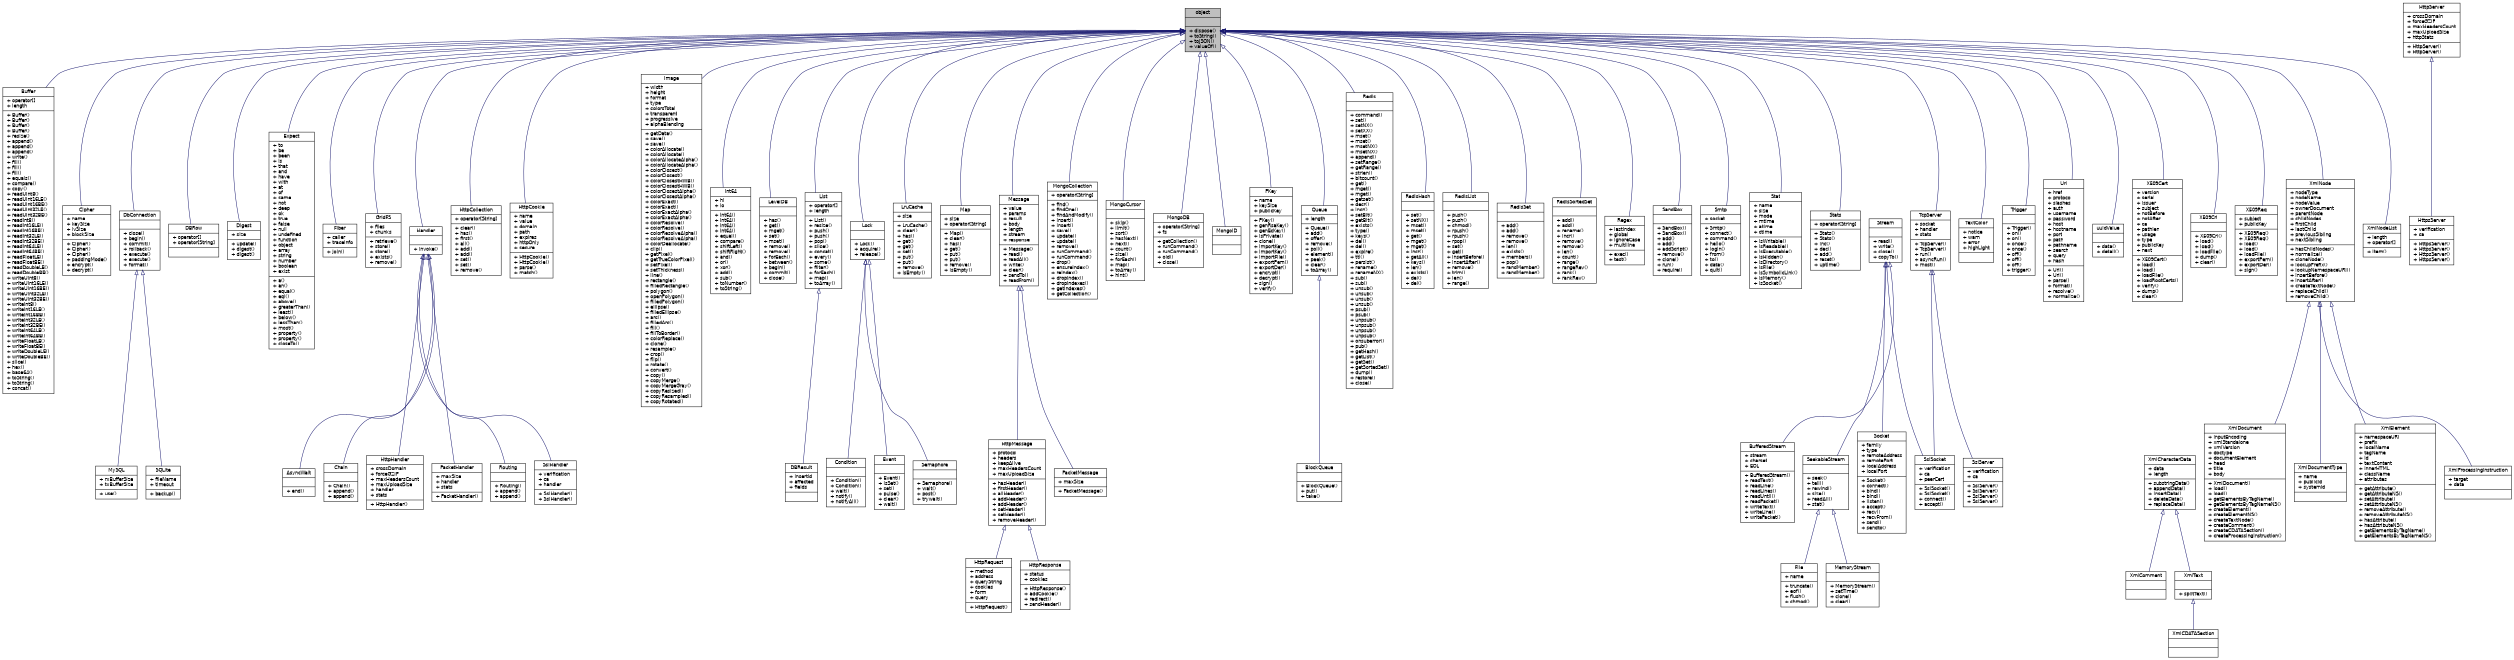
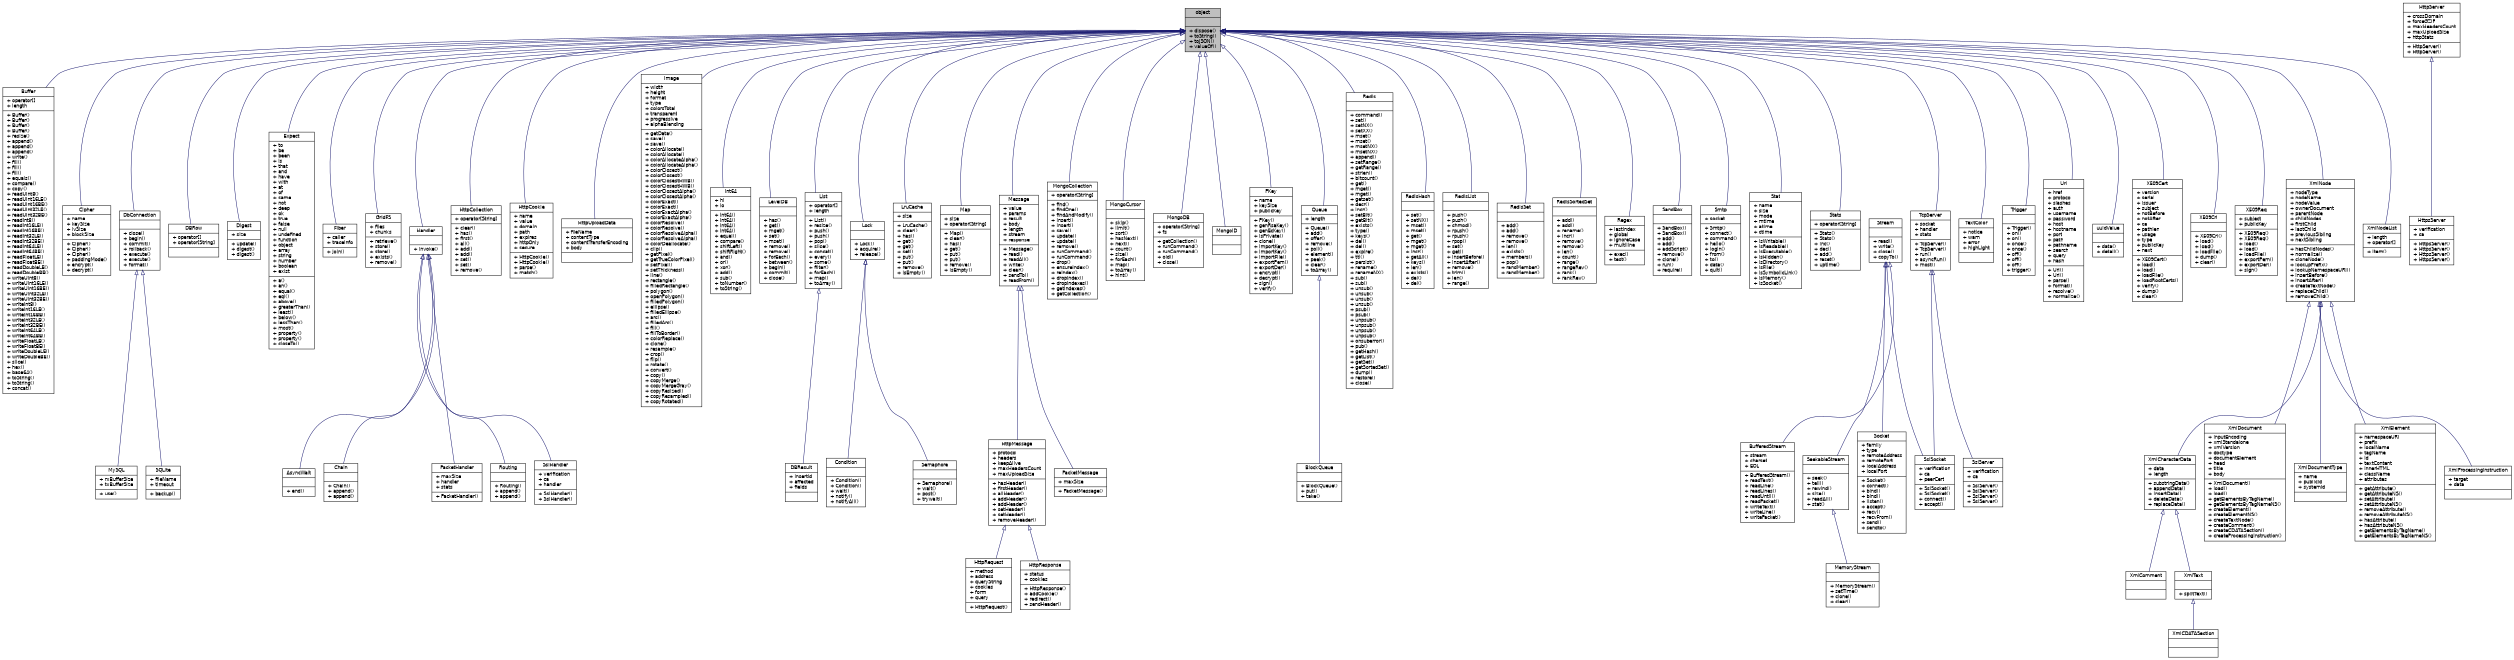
  digraph {
    node [color=black fillcolor=white fontname=Helvetica fontsize=10 shape=record style=filled]
    edge [arrowtail=onormal color=midnightblue dir=back fontname=Helvetica fontsize=10 labelfontname=Helvetica labelfontsize=10 style=solid]
    n1 [fillcolor=grey75 fontcolor=black height=0.2 label="{object\n||+ dispose()\l+ toString()\l+ toJSON()\l+ valueOf()\l}" width=0.4]
    n2 [height=0.2 label="{Buffer\n|+ operator[]\l+ length\l|+ Buffer()\l+ Buffer()\l+ Buffer()\l+ Buffer()\l+ resize()\l+ append()\l+ append()\l+ append()\l+ write()\l+ fill()\l+ fill()\l+ fill()\l+ equals()\l+ compare()\l+ copy()\l+ readUInt8()\l+ readUInt16LE()\l+ readUInt16BE()\l+ readUInt32LE()\l+ readUInt32BE()\l+ readInt8()\l+ readInt16LE()\l+ readInt16BE()\l+ readInt32LE()\l+ readInt32BE()\l+ readInt64LE()\l+ readInt64BE()\l+ readFloatLE()\l+ readFloatBE()\l+ readDoubleLE()\l+ readDoubleBE()\l+ writeUInt8()\l+ writeUInt16LE()\l+ writeUInt16BE()\l+ writeUInt32LE()\l+ writeUInt32BE()\l+ writeInt8()\l+ writeInt16LE()\l+ writeInt16BE()\l+ writeInt32LE()\l+ writeInt32BE()\l+ writeInt64LE()\l+ writeInt64BE()\l+ writeFloatLE()\l+ writeFloatBE()\l+ writeDoubleLE()\l+ writeDoubleBE()\l+ slice()\l+ hex()\l+ base64()\l+ toString()\l+ toString()\l+ concat()\l}" width=0.4]
    n3 [height=0.2 label="{Cipher\n|+ name\l+ keySize\l+ ivSize\l+ blockSize\l|+ Cipher()\l+ Cipher()\l+ Cipher()\l+ paddingMode()\l+ encrypt()\l+ decrypt()\l}" width=0.4]
    n4 [height=0.2 label="{DbConnection\n||+ close()\l+ begin()\l+ commit()\l+ rollback()\l+ execute()\l+ execute()\l+ format()\l}" width=0.4]
    n5 [height=0.2 label="{DBRow\n|+ operator[]\l+ operator[String]\l|}" width=0.4]
    n6 [height=0.2 label="{Digest\n|+ size\l|+ update()\l+ digest()\l+ digest()\l}" width=0.4]
    n7 [height=0.2 label="{Expect\n|+ to\l+ be\l+ been\l+ is\l+ that\l+ and\l+ have\l+ with\l+ at\l+ of\l+ same\l+ not\l+ deep\l+ ok\l+ true\l+ false\l+ null\l+ undefined\l+ function\l+ object\l+ array\l+ string\l+ number\l+ boolean\l+ exist\l|+ a()\l+ an()\l+ equal()\l+ eql()\l+ above()\l+ greaterThan()\l+ least()\l+ below()\l+ lessThan()\l+ most()\l+ property()\l+ property()\l+ closeTo()\l}" width=0.4]
    n8 [height=0.2 label="{Fiber\n|+ caller\l+ traceInfo\l|+ join()\l}" width=0.4]
    n9 [height=0.2 label="{GridFS\n|+ files\l+ chunks\l|+ retrieve()\l+ store()\l+ store()\l+ exists()\l+ remove()\l}" width=0.4]
    n10 [height=0.2 label="{Handler\n||+ invoke()\l}" width=0.4]
    n11 [height=0.2 label="{HttpCollection\n|+ operator[String]\l|+ clear()\l+ has()\l+ first()\l+ all()\l+ add()\l+ add()\l+ set()\l+ set()\l+ remove()\l}" width=0.4]
    n12 [height=0.2 label="{HttpCookie\n|+ name\l+ value\l+ domain\l+ path\l+ expires\l+ httpOnly\l+ secure\l|+ HttpCookie()\l+ HttpCookie()\l+ parse()\l+ match()\l}" width=0.4]
+   n13 [height=0.2 label="{HttpUploadData\n|+ fileName\l+ contentType\l+ contentTransferEncoding\l+ body\l|}" width=0.4]
    n14 [height=0.2 label="{Image\n|+ width\l+ height\l+ format\l+ type\l+ colorsTotal\l+ transparent\l+ progressive\l+ alphaBlending\l|+ getData()\l+ save()\l+ save()\l+ colorAllocate()\l+ colorAllocate()\l+ colorAllocateAlpha()\l+ colorAllocateAlpha()\l+ colorClosest()\l+ colorClosest()\l+ colorClosestHWB()\l+ colorClosestHWB()\l+ colorClosestAlpha()\l+ colorClosestAlpha()\l+ colorExact()\l+ colorExact()\l+ colorExactAlpha()\l+ colorExactAlpha()\l+ colorResolve()\l+ colorResolve()\l+ colorResolveAlpha()\l+ colorResolveAlpha()\l+ colorDeallocate()\l+ clip()\l+ getPixel()\l+ getTrueColorPixel()\l+ setPixel()\l+ setThickness()\l+ line()\l+ rectangle()\l+ filledRectangle()\l+ polygon()\l+ openPolygon()\l+ filledPolygon()\l+ ellipse()\l+ filledEllipse()\l+ arc()\l+ filledArc()\l+ fill()\l+ fillToBorder()\l+ colorReplace()\l+ clone()\l+ resample()\l+ crop()\l+ flip()\l+ rotate()\l+ convert()\l+ copy()\l+ copyMerge()\l+ copyMergeGray()\l+ copyResized()\l+ copyResampled()\l+ copyRotated()\l}" width=0.4]
    n15 [height=0.2 label="{Int64\n|+ hi\l+ lo\l|+ Int64()\l+ Int64()\l+ Int64()\l+ Int64()\l+ equal()\l+ compare()\l+ shiftLeft()\l+ shiftRight()\l+ and()\l+ or()\l+ xor()\l+ add()\l+ sub()\l+ toNumber()\l+ toString()\l}" width=0.4]
    n16 [height=0.2 label="{LevelDB\n||+ has()\l+ get()\l+ mget()\l+ set()\l+ mset()\l+ remove()\l+ remove()\l+ forEach()\l+ between()\l+ begin()\l+ commit()\l+ close()\l}" width=0.4]
    n17 [height=0.2 label="{List\n|+ operator[]\l+ length\l|+ List()\l+ resize()\l+ push()\l+ push()\l+ pop()\l+ slice()\l+ concat()\l+ every()\l+ some()\l+ filter()\l+ forEach()\l+ map()\l+ toArray()\l}" width=0.4]
    n18 [height=0.2 label="{Lock\n||+ Lock()\l+ acquire()\l+ release()\l}" width=0.4]
    n19 [height=0.2 label="{LruCache\n|+ size\l|+ LruCache()\l+ clear()\l+ has()\l+ get()\l+ get()\l+ set()\l+ put()\l+ put()\l+ remove()\l+ isEmpty()\l}" width=0.4]
    n20 [height=0.2 label="{Map\n|+ size\l+ operator[String]\l|+ Map()\l+ clear()\l+ has()\l+ get()\l+ put()\l+ put()\l+ remove()\l+ isEmpty()\l}" width=0.4]
    n21 [height=0.2 label="{Message\n|+ value\l+ params\l+ result\l+ body\l+ length\l+ stream\l+ response\l|+ Message()\l+ read()\l+ readAll()\l+ write()\l+ clear()\l+ sendTo()\l+ readFrom()\l}" width=0.4]
    n22 [height=0.2 label="{MongoCollection\n|+ operator[String]\l|+ find()\l+ findOne()\l+ findAndModify()\l+ insert()\l+ insert()\l+ save()\l+ update()\l+ update()\l+ remove()\l+ runCommand()\l+ runCommand()\l+ drop()\l+ ensureIndex()\l+ reIndex()\l+ dropIndex()\l+ dropIndexes()\l+ getIndexes()\l+ getCollection()\l}" width=0.4]
    n23 [height=0.2 label="{MongoCursor\n||+ skip()\l+ limit()\l+ sort()\l+ hasNext()\l+ next()\l+ count()\l+ size()\l+ forEach()\l+ map()\l+ toArray()\l+ hint()\l}" width=0.4]
    n24 [height=0.2 label="{MongoDB\n|+ operator[String]\l+ fs\l|+ getCollection()\l+ runCommand()\l+ runCommand()\l+ oid()\l+ close()\l}" width=0.4]
    n25 [height=0.2 label="{MongoID\n||}" width=0.4]
    n26 [height=0.2 label="{PKey\n|+ name\l+ keySize\l+ publicKey\l|+ PKey()\l+ genRsaKey()\l+ genEcKey()\l+ isPrivate()\l+ clone()\l+ importKey()\l+ importKey()\l+ importFile()\l+ exportPem()\l+ exportDer()\l+ encrypt()\l+ decrypt()\l+ sign()\l+ verify()\l}" width=0.4]
    n27 [height=0.2 label="{Queue\n|+ length\l|+ Queue()\l+ add()\l+ offer()\l+ remove()\l+ poll()\l+ element()\l+ peek()\l+ clear()\l+ toArray()\l}" width=0.4]
    n28 [height=0.2 label="{Redis\n||+ command()\l+ set()\l+ setNX()\l+ setXX()\l+ mset()\l+ mset()\l+ msetNX()\l+ msetNX()\l+ append()\l+ setRange()\l+ getRange()\l+ strlen()\l+ bitcount()\l+ get()\l+ mget()\l+ mget()\l+ getset()\l+ decr()\l+ incr()\l+ setBit()\l+ getBit()\l+ exists()\l+ type()\l+ keys()\l+ del()\l+ del()\l+ expire()\l+ ttl()\l+ persist()\l+ rename()\l+ renameNX()\l+ sub()\l+ sub()\l+ unsub()\l+ unsub()\l+ unsub()\l+ unsub()\l+ psub()\l+ psub()\l+ unpsub()\l+ unpsub()\l+ unpsub()\l+ unpsub()\l+ onsuberror()\l+ pub()\l+ getHash()\l+ getList()\l+ getSet()\l+ getSortedSet()\l+ dump()\l+ restore()\l+ close()\l}" width=0.4]
    n29 [height=0.2 label="{RedisHash\n||+ set()\l+ setNX()\l+ mset()\l+ mset()\l+ get()\l+ mget()\l+ mget()\l+ incr()\l+ getAll()\l+ keys()\l+ len()\l+ exists()\l+ del()\l+ del()\l}" width=0.4]
    n30 [height=0.2 label="{RedisList\n||+ push()\l+ push()\l+ chmod()\l+ rpush()\l+ rpush()\l+ rpop()\l+ set()\l+ get()\l+ insertBefore()\l+ insertAfter()\l+ remove()\l+ trim()\l+ len()\l+ range()\l}" width=0.4]
    n31 [height=0.2 label="{RedisSet\n||+ add()\l+ add()\l+ remove()\l+ remove()\l+ len()\l+ exists()\l+ members()\l+ pop()\l+ randMember()\l+ randMember()\l}" width=0.4]
    n32 [height=0.2 label="{RedisSortedSet\n||+ add()\l+ add()\l+ rename()\l+ incr()\l+ remove()\l+ remove()\l+ len()\l+ count()\l+ range()\l+ rangeRev()\l+ rank()\l+ rankRev()\l}" width=0.4]
    n33 [height=0.2 label="{Regex\n|+ lastIndex\l+ global\l+ ignoreCase\l+ multiline\l|+ exec()\l+ test()\l}" width=0.4]
    n34 [height=0.2 label="{SandBox\n||+ SandBox()\l+ SandBox()\l+ add()\l+ add()\l+ addScript()\l+ remove()\l+ clone()\l+ run()\l+ require()\l}" width=0.4]
    n35 [height=0.2 label="{Smtp\n|+ socket\l|+ Smtp()\l+ connect()\l+ command()\l+ hello()\l+ login()\l+ from()\l+ to()\l+ data()\l+ quit()\l}" width=0.4]
    n36 [height=0.2 label="{Stat\n|+ name\l+ size\l+ mode\l+ mtime\l+ atime\l+ ctime\l|+ isWritable()\l+ isReadable()\l+ isExecutable()\l+ isHidden()\l+ isDirectory()\l+ isFile()\l+ isSymbolicLink()\l+ isMemory()\l+ isSocket()\l}" width=0.4]
    n37 [height=0.2 label="{Stats\n|+ operator[String]\l|+ Stats()\l+ Stats()\l+ inc()\l+ dec()\l+ add()\l+ reset()\l+ uptime()\l}" width=0.4]
    n38 [height=0.2 label="{TcpServer\n|+ socket\l+ handler\l+ stats\l|+ TcpServer()\l+ TcpServer()\l+ run()\l+ asyncRun()\l+ most()\l}" width=0.4]
    n39 [height=0.2 label="{TextColor\n|+ notice\l+ warn\l+ error\l+ highLight\l|}" width=0.4]
    n40 [height=0.2 label="{Trigger\n||+ Trigger()\l+ on()\l+ on()\l+ once()\l+ once()\l+ off()\l+ off()\l+ off()\l+ trigger()\l}" width=0.4]
    n41 [height=0.2 label="{Url\n|+ href\l+ protocol\l+ slashes\l+ auth\l+ username\l+ password\l+ host\l+ hostname\l+ port\l+ path\l+ pathname\l+ search\l+ query\l+ hash\l|+ Url()\l+ Url()\l+ parse()\l+ format()\l+ resolve()\l+ normalize()\l}" width=0.4]
    n42 [height=0.2 label="{uuidValue\n||+ data()\l+ detail()\l}" width=0.4]
    n43 [height=0.2 label="{X509Cert\n|+ version\l+ serial\l+ issuer\l+ subject\l+ notBefore\l+ notAfter\l+ ca\l+ pathlen\l+ usage\l+ type\l+ publicKey\l+ next\l|+ X509Cert()\l+ load()\l+ load()\l+ loadFile()\l+ loadRootCerts()\l+ verify()\l+ dump()\l+ clear()\l}" width=0.4]
    n44 [height=0.2 label="{X509Crl\n||+ X509Crl()\l+ load()\l+ load()\l+ loadFile()\l+ dump()\l+ clear()\l}" width=0.4]
    n45 [height=0.2 label="{X509Req\n|+ subject\l+ publicKey\l|+ X509Req()\l+ X509Req()\l+ load()\l+ load()\l+ loadFile()\l+ exportPem()\l+ exportDer()\l+ sign()\l}" width=0.4]
    n46 [height=0.2 label="{XmlNode\n|+ nodeType\l+ nodeName\l+ nodeValue\l+ ownerDocument\l+ parentNode\l+ childNodes\l+ firstChild\l+ lastChild\l+ previousSibling\l+ nextSibling\l|+ hasChildNodes()\l+ normalize()\l+ cloneNode()\l+ lookupPrefix()\l+ lookupNamespaceURI()\l+ insertBefore()\l+ insertAfter()\l+ createTextNode()\l+ replaceChild()\l+ removeChild()\l}" width=0.4]
    n47 [height=0.2 label="{XmlNodeList\n|+ length\l+ operator[]\l|+ item()\l}" width=0.4]
    n48 [height=0.2 label="{MySQL\n|+ rxBufferSize\l+ txBufferSize\l|+ use()\l}" width=0.4]
    n49 [height=0.2 label="{SQLite\n|+ fileName\l+ timeout\l|+ backup()\l}" width=0.4]
    n50 [height=0.2 label="{AsyncWait\n||+ end()\l}" width=0.4]
    n51 [height=0.2 label="{Chain\n||+ Chain()\l+ append()\l+ append()\l}" width=0.4]
-   n52 [height=0.2 label="{HttpHandler\n|+ crossDomain\l+ forceGZIP\l+ maxHeadersCount\l+ maxUploadSize\l+ handler\l+ stats\l|+ HttpHandler()\l}" width=0.4]
    n53 [height=0.2 label="{PacketHandler\n|+ maxSize\l+ handler\l+ stats\l|+ PacketHandler()\l}" width=0.4]
    n54 [height=0.2 label="{Routing\n||+ Routing()\l+ append()\l+ append()\l}" width=0.4]
    n55 [height=0.2 label="{SslHandler\n|+ verification\l+ ca\l+ handler\l|+ SslHandler()\l+ SslHandler()\l}" width=0.4]
    n56 [height=0.2 label="{DBResult\n|+ insertId\l+ affected\l+ fields\l|}" width=0.4]
    n57 [height=0.2 label="{Condition\n||+ Condition()\l+ Condition()\l+ wait()\l+ notify()\l+ notifyAll()\l}" width=0.4]
-   n58 [height=0.2 label="{Event\n||+ Event()\l+ isSet()\l+ set()\l+ pulse()\l+ clear()\l+ wait()\l}" width=0.4]
    n59 [height=0.2 label="{Semaphore\n||+ Semaphore()\l+ wait()\l+ post()\l+ trywait()\l}" width=0.4]
    n60 [height=0.2 label="{HttpMessage\n|+ protocol\l+ headers\l+ keepAlive\l+ maxHeadersCount\l+ maxUploadSize\l|+ hasHeader()\l+ firstHeader()\l+ allHeader()\l+ addHeader()\l+ addHeader()\l+ setHeader()\l+ setHeader()\l+ removeHeader()\l}" width=0.4]
    n61 [height=0.2 label="{PacketMessage\n|+ maxSize\l|+ PacketMessage()\l}" width=0.4]
    n62 [height=0.2 label="{BlockQueue\n||+ BlockQueue()\l+ put()\l+ take()\l}" width=0.4]
    n63 [height=0.2 label="{Stream\n||+ read()\l+ write()\l+ close()\l+ copyTo()\l}" width=0.4]
    n64 [height=0.2 label="{BufferedStream\n|+ stream\l+ charset\l+ EOL\l|+ BufferedStream()\l+ readText()\l+ readLine()\l+ readLines()\l+ readUntil()\l+ readPacket()\l+ writeText()\l+ writeLine()\l+ writePacket()\l}" width=0.4]
    n65 [height=0.2 label="{SeekableStream\n||+ seek()\l+ tell()\l+ rewind()\l+ size()\l+ readAll()\l+ stat()\l}" width=0.4]
    n66 [height=0.2 label="{Socket\n|+ family\l+ type\l+ remoteAddress\l+ remotePort\l+ localAddress\l+ localPort\l|+ Socket()\l+ connect()\l+ bind()\l+ bind()\l+ listen()\l+ accept()\l+ recv()\l+ recvFrom()\l+ send()\l+ sendto()\l}" width=0.4]
    n67 [height=0.2 label="{SslSocket\n|+ verification\l+ ca\l+ peerCert\l|+ SslSocket()\l+ SslSocket()\l+ connect()\l+ accept()\l}" width=0.4]
    n68 [height=0.2 label="{SslServer\n|+ verification\l+ ca\l|+ SslServer()\l+ SslServer()\l+ SslServer()\l+ SslServer()\l}" width=0.4]
    n69 [height=0.2 label="{XmlCharacterData\n|+ data\l+ length\l|+ substringData()\l+ appendData()\l+ insertData()\l+ deleteData()\l+ replaceData()\l}" width=0.4]
    n70 [height=0.2 label="{XmlDocument\n|+ inputEncoding\l+ xmlStandalone\l+ xmlVersion\l+ doctype\l+ documentElement\l+ head\l+ title\l+ body\l|+ XmlDocument()\l+ load()\l+ load()\l+ getElementsByTagName()\l+ getElementsByTagNameNS()\l+ createElement()\l+ createElementNS()\l+ createTextNode()\l+ createComment()\l+ createCDATASection()\l+ createProcessingInstruction()\l}" width=0.4]
    n71 [height=0.2 label="{XmlDocumentType\n|+ name\l+ publicId\l+ systemId\l|}" width=0.4]
    n72 [height=0.2 label="{XmlElement\n|+ namespaceURI\l+ prefix\l+ localName\l+ tagName\l+ id\l+ textContent\l+ innerHTML\l+ className\l+ attributes\l|+ getAttribute()\l+ getAttributeNS()\l+ setAttribute()\l+ setAttributeNS()\l+ removeAttribute()\l+ removeAttributeNS()\l+ hasAttribute()\l+ hasAttributeNS()\l+ getElementsByTagName()\l+ getElementsByTagNameNS()\l}" width=0.4]
    n73 [height=0.2 label="{XmlProcessingInstruction\n|+ target\l+ data\l|}" width=0.4]
    n74 [height=0.2 label="{HttpRequest\n|+ method\l+ address\l+ queryString\l+ cookies\l+ form\l+ query\l|+ HttpRequest()\l}" width=0.4]
    n75 [height=0.2 label="{HttpResponse\n|+ status\l+ cookies\l|+ HttpResponse()\l+ addCookie()\l+ redirect()\l+ sendHeader()\l}" width=0.4]
-   n76 [height=0.2 label="{File\n|+ name\l|+ truncate()\l+ eof()\l+ flush()\l+ chmod()\l}" width=0.4]
    n77 [height=0.2 label="{MemoryStream\n||+ MemoryStream()\l+ setTime()\l+ clone()\l+ clear()\l}" width=0.4]
    n78 [height=0.2 label="{HttpServer\n|+ crossDomain\l+ forceGZIP\l+ maxHeadersCount\l+ maxUploadSize\l+ httpStats\l|+ HttpServer()\l+ HttpServer()\l}" width=0.4]
    n79 [height=0.2 label="{HttpsServer\n|+ verification\l+ ca\l|+ HttpsServer()\l+ HttpsServer()\l+ HttpsServer()\l+ HttpsServer()\l}" width=0.4]
    n80 [height=0.2 label="{XmlComment\n||}" width=0.4]
    n81 [height=0.2 label="{XmlText\n||+ splitText()\l}" width=0.4]
    n82 [height=0.2 label="{XmlCDATASection\n||}" width=0.4]
    n1 -> n2
    n1 -> n3
    n1 -> n4
    n1 -> n5
    n1 -> n6
    n1 -> n7
    n1 -> n8
    n1 -> n9
    n1 -> n10
    n1 -> n11
    n1 -> n12
+   n1 -> n13
    n1 -> n14
    n1 -> n15
    n1 -> n16
    n1 -> n17
    n1 -> n18
    n1 -> n19
    n1 -> n20
    n1 -> n21
    n1 -> n22
    n1 -> n23
    n1 -> n24
    n1 -> n25
    n1 -> n26
    n1 -> n27
    n1 -> n28
    n1 -> n29
    n1 -> n30
    n1 -> n31
    n1 -> n32
    n1 -> n33
    n1 -> n34
    n1 -> n35
    n1 -> n36
    n1 -> n37
    n1 -> n38
    n1 -> n39
    n1 -> n40
    n1 -> n41
    n1 -> n42
    n1 -> n43
    n1 -> n44
    n1 -> n45
    n1 -> n46
    n1 -> n47
    n4 -> n48
    n4 -> n49
    n10 -> n50
    n10 -> n51
-   n10 -> n52
    n10 -> n53
    n10 -> n54
    n10 -> n55
    n17 -> n56
    n18 -> n57
-   n18 -> n58
    n18 -> n59
    n21 -> n60
    n21 -> n61
    n27 -> n62
    n38 -> n67
    n38 -> n68
+   n46 -> n69
    n46 -> n70
    n46 -> n71
    n46 -> n72
    n46 -> n73
    n60 -> n74
    n60 -> n75
    n63 -> n64
    n63 -> n65
    n63 -> n66
    n63 -> n67
-   n65 -> n76
    n65 -> n77
    n69 -> n80
    n69 -> n81
    n78 -> n79
    n81 -> n82
  }
